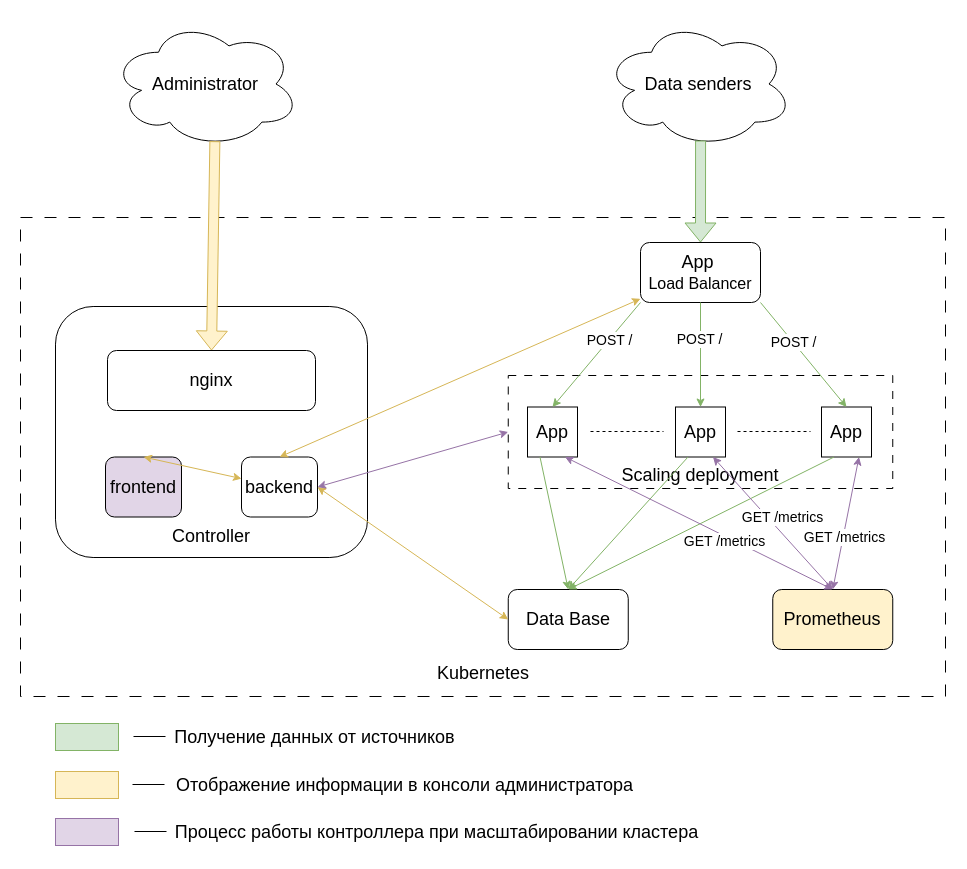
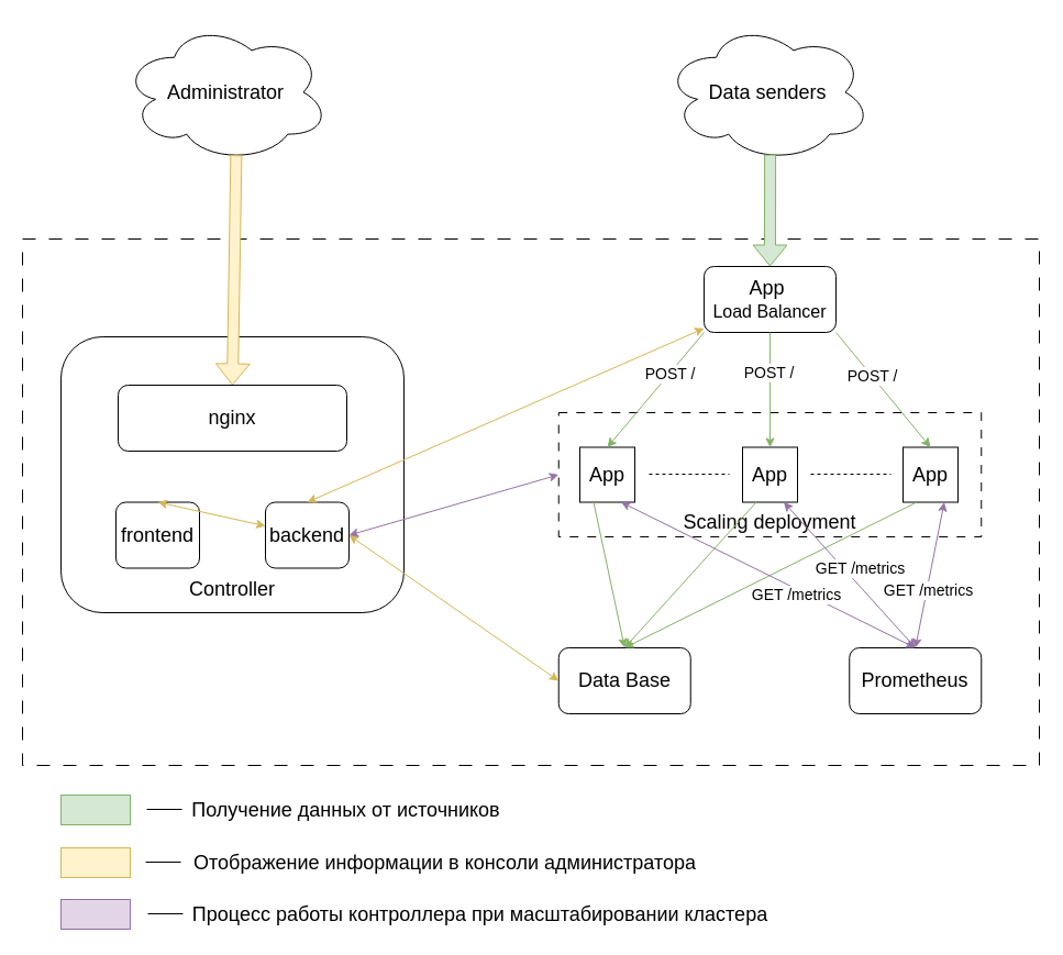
  <mxCell id="0" />
  <mxCell id="1" parent="0" />
  <mxCell id="2" value="" style="rounded=0;whiteSpace=wrap;html=1;dashed=1;dashPattern=12 12;" parent="1" vertex="1"><mxGeometry x="20" y="217" width="925" height="479" as="geometry" /></mxCell>
  <mxCell id="3" value="&lt;font style=&quot;font-size: 18px;&quot;&gt;App&amp;nbsp;&lt;/font&gt;&lt;div&gt;&lt;span style=&quot;background-color: initial;&quot;&gt;&lt;font size=&quot;3&quot;&gt;Load Balancer&lt;/font&gt;&lt;/span&gt;&lt;br&gt;&lt;/div&gt;" style="rounded=1;whiteSpace=wrap;html=1;" parent="1" vertex="1"><mxGeometry x="640" y="242" width="120" height="60" as="geometry" /></mxCell>
  <mxCell id="4" value="" style="rounded=0;whiteSpace=wrap;html=1;dashed=1;dashPattern=8 8;" parent="1" vertex="1"><mxGeometry x="507.75" y="375" width="384.5" height="113" as="geometry" /></mxCell>
  <mxCell id="5" value="&lt;font style=&quot;font-size: 18px;&quot;&gt;Scaling deployment&lt;/font&gt;" style="text;html=1;align=center;verticalAlign=middle;whiteSpace=wrap;rounded=0;" parent="1" vertex="1"><mxGeometry x="613" y="460" width="174" height="30" as="geometry" /></mxCell>
  <mxCell id="6" value="&lt;font style=&quot;font-size: 18px;&quot;&gt;App&lt;/font&gt;" style="whiteSpace=wrap;html=1;aspect=fixed;" parent="1" vertex="1"><mxGeometry x="675" y="406.5" width="50" height="50" as="geometry" /></mxCell>
  <mxCell id="7" value="&lt;font style=&quot;font-size: 18px;&quot;&gt;App&lt;/font&gt;" style="whiteSpace=wrap;html=1;aspect=fixed;" parent="1" vertex="1"><mxGeometry x="527" y="406.5" width="50" height="50" as="geometry" /></mxCell>
  <mxCell id="8" value="&lt;font style=&quot;font-size: 18px;&quot;&gt;App&lt;/font&gt;" style="whiteSpace=wrap;html=1;aspect=fixed;" parent="1" vertex="1"><mxGeometry x="821" y="406.5" width="50" height="50" as="geometry" /></mxCell>
  <mxCell id="9" value="" style="endArrow=none;dashed=1;html=1;rounded=0;exitX=1;exitY=0.5;exitDx=0;exitDy=0;" parent="1" edge="1"><mxGeometry width="50" height="50" relative="1" as="geometry"><mxPoint x="590" y="431" as="sourcePoint" /><mxPoint x="663" y="431" as="targetPoint" /></mxGeometry></mxCell>
  <mxCell id="10" value="" style="endArrow=none;dashed=1;html=1;rounded=0;exitX=1;exitY=0.5;exitDx=0;exitDy=0;" parent="1" edge="1"><mxGeometry width="50" height="50" relative="1" as="geometry"><mxPoint x="737" y="431" as="sourcePoint" /><mxPoint x="810" y="431" as="targetPoint" /></mxGeometry></mxCell>
  <mxCell id="11" value="" style="endArrow=classic;html=1;rounded=0;exitX=0;exitY=1;exitDx=0;exitDy=0;entryX=0.5;entryY=0;entryDx=0;entryDy=0;fillColor=#d5e8d4;strokeColor=#82b366;" parent="1" source="3" target="7" edge="1"><mxGeometry width="50" height="50" relative="1" as="geometry"><mxPoint x="471" y="567" as="sourcePoint" /><mxPoint x="521" y="517" as="targetPoint" /></mxGeometry></mxCell>
  <mxCell id="12" value="POST /" style="edgeLabel;html=1;align=center;verticalAlign=middle;resizable=0;points=[];fontSize=14;" vertex="1" connectable="0" parent="11"><mxGeometry x="-0.301" y="1" relative="1" as="geometry"><mxPoint x="-1" as="offset" /></mxGeometry></mxCell>
  <mxCell id="13" value="" style="endArrow=classic;html=1;rounded=0;exitX=0.5;exitY=1;exitDx=0;exitDy=0;entryX=0.5;entryY=0;entryDx=0;entryDy=0;fillColor=#d5e8d4;strokeColor=#82b366;" parent="1" source="3" target="6" edge="1"><mxGeometry width="50" height="50" relative="1" as="geometry"><mxPoint x="471" y="567" as="sourcePoint" /><mxPoint x="521" y="517" as="targetPoint" /></mxGeometry></mxCell>
  <mxCell id="14" value="&lt;font style=&quot;font-size: 14px;&quot;&gt;POST /&lt;/font&gt;" style="edgeLabel;html=1;align=center;verticalAlign=middle;resizable=0;points=[];" vertex="1" connectable="0" parent="13"><mxGeometry x="-0.254" y="-1" relative="1" as="geometry"><mxPoint x="-1" y="-3" as="offset" /></mxGeometry></mxCell>
  <mxCell id="15" value="" style="endArrow=classic;html=1;rounded=0;exitX=1;exitY=1;exitDx=0;exitDy=0;entryX=0.5;entryY=0;entryDx=0;entryDy=0;fillColor=#d5e8d4;strokeColor=#82b366;" parent="1" source="3" target="8" edge="1"><mxGeometry width="50" height="50" relative="1" as="geometry"><mxPoint x="802" y="333" as="sourcePoint" /><mxPoint x="852" y="283" as="targetPoint" /></mxGeometry></mxCell>
  <mxCell id="16" value="&lt;font style=&quot;font-size: 14px;&quot;&gt;POST /&lt;/font&gt;" style="edgeLabel;html=1;align=center;verticalAlign=middle;resizable=0;points=[];" vertex="1" connectable="0" parent="15"><mxGeometry x="-0.315" relative="1" as="geometry"><mxPoint x="3" y="4" as="offset" /></mxGeometry></mxCell>
  <mxCell id="17" value="&lt;span style=&quot;background-color: rgb(255, 255, 255);&quot;&gt;&lt;font style=&quot;font-size: 18px;&quot;&gt;Data Base&lt;/font&gt;&lt;/span&gt;" style="rounded=1;whiteSpace=wrap;html=1;" parent="1" vertex="1"><mxGeometry x="507.75" y="589" width="120" height="60" as="geometry" /></mxCell>
  <mxCell id="18" value="" style="endArrow=classic;html=1;rounded=0;exitX=0.25;exitY=1;exitDx=0;exitDy=0;entryX=0.5;entryY=0;entryDx=0;entryDy=0;fillColor=#d5e8d4;strokeColor=#82b366;" parent="1" source="7" target="17" edge="1"><mxGeometry width="50" height="50" relative="1" as="geometry"><mxPoint x="471" y="567" as="sourcePoint" /><mxPoint x="521" y="517" as="targetPoint" /></mxGeometry></mxCell>
  <mxCell id="19" value="" style="endArrow=classic;html=1;rounded=0;entryX=0.5;entryY=0;entryDx=0;entryDy=0;exitX=0.25;exitY=1;exitDx=0;exitDy=0;fillColor=#d5e8d4;strokeColor=#82b366;" parent="1" source="6" target="17" edge="1"><mxGeometry width="50" height="50" relative="1" as="geometry"><mxPoint x="471" y="567" as="sourcePoint" /><mxPoint x="521" y="517" as="targetPoint" /></mxGeometry></mxCell>
  <mxCell id="20" value="" style="endArrow=classic;html=1;rounded=0;entryX=0.5;entryY=0;entryDx=0;entryDy=0;exitX=0.25;exitY=1;exitDx=0;exitDy=0;fillColor=#d5e8d4;strokeColor=#82b366;" parent="1" source="8" target="17" edge="1"><mxGeometry width="50" height="50" relative="1" as="geometry"><mxPoint x="687" y="611" as="sourcePoint" /><mxPoint x="737" y="561" as="targetPoint" /></mxGeometry></mxCell>
  <mxCell id="21" value="" style="rounded=1;whiteSpace=wrap;html=1;" parent="1" vertex="1"><mxGeometry x="55" y="306" width="312" height="251" as="geometry" /></mxCell>
  <mxCell id="22" value="&lt;font style=&quot;font-size: 18px;&quot;&gt;Controller&lt;/font&gt;" style="text;html=1;align=center;verticalAlign=middle;whiteSpace=wrap;rounded=0;" parent="1" vertex="1"><mxGeometry x="181" y="521" width="60" height="30" as="geometry" /></mxCell>
  <mxCell id="23" value="&lt;font style=&quot;font-size: 18px;&quot;&gt;nginx&lt;/font&gt;" style="rounded=1;whiteSpace=wrap;html=1;" parent="1" vertex="1"><mxGeometry x="107" y="350" width="208" height="60" as="geometry" /></mxCell>
- <mxCell id="24" value="&lt;font style=&quot;font-size: 18px;&quot;&gt;frontend&lt;/font&gt;" style="rounded=1;whiteSpace=wrap;html=1;fillColor=#e1d5e7;" parent="1" vertex="1"><mxGeometry x="105" y="456.5" width="76" height="60" as="geometry" /></mxCell>
+ <mxCell id="24" value="&lt;font style=&quot;font-size: 18px;&quot;&gt;frontend&lt;/font&gt;" style="rounded=1;whiteSpace=wrap;html=1;" parent="1" vertex="1"><mxGeometry x="105" y="456.5" width="76" height="60" as="geometry" /></mxCell>
  <mxCell id="25" value="&lt;font style=&quot;font-size: 18px;&quot;&gt;backend&lt;/font&gt;" style="rounded=1;whiteSpace=wrap;html=1;" parent="1" vertex="1"><mxGeometry x="241" y="456.5" width="76" height="60" as="geometry" /></mxCell>
  <mxCell id="26" value="" style="endArrow=classic;startArrow=classic;html=1;rounded=0;exitX=0.5;exitY=0;exitDx=0;exitDy=0;fillColor=#fff2cc;strokeColor=#d6b656;" parent="1" source="25" target="3" edge="1"><mxGeometry width="50" height="50" relative="1" as="geometry"><mxPoint x="123" y="654" as="sourcePoint" /><mxPoint x="206" y="417" as="targetPoint" /></mxGeometry></mxCell>
  <mxCell id="27" value="" style="endArrow=classic;startArrow=classic;html=1;rounded=0;exitX=0.5;exitY=0;exitDx=0;exitDy=0;fillColor=#fff2cc;strokeColor=#d6b656;" parent="1" source="24" target="25" edge="1"><mxGeometry width="50" height="50" relative="1" as="geometry"><mxPoint x="162" y="688" as="sourcePoint" /><mxPoint x="212" y="638" as="targetPoint" /></mxGeometry></mxCell>
- <mxCell id="28" value="&lt;font style=&quot;font-size: 18px;&quot;&gt;Prometheus&lt;/font&gt;" style="rounded=1;whiteSpace=wrap;html=1;fillColor=#fff2cc;" parent="1" vertex="1"><mxGeometry x="772.25" y="589" width="120" height="60" as="geometry" /></mxCell>
+ <mxCell id="28" value="&lt;font style=&quot;font-size: 18px;&quot;&gt;Prometheus&lt;/font&gt;" style="rounded=1;whiteSpace=wrap;html=1;" parent="1" vertex="1"><mxGeometry x="772.25" y="589" width="120" height="60" as="geometry" /></mxCell>
  <mxCell id="29" value="" style="endArrow=classic;startArrow=classic;html=1;rounded=0;entryX=0.75;entryY=1;entryDx=0;entryDy=0;exitX=0.5;exitY=0;exitDx=0;exitDy=0;fillColor=#e1d5e7;strokeColor=#9673a6;" parent="1" source="28" target="8" edge="1"><mxGeometry width="50" height="50" relative="1" as="geometry"><mxPoint x="649" y="738" as="sourcePoint" /><mxPoint x="699" y="688" as="targetPoint" /></mxGeometry></mxCell>
  <mxCell id="30" value="&lt;font style=&quot;font-size: 14px;&quot;&gt;GET /metrics&lt;/font&gt;" style="edgeLabel;html=1;align=center;verticalAlign=middle;resizable=0;points=[];" vertex="1" connectable="0" parent="29"><mxGeometry x="-0.2" y="-1" relative="1" as="geometry"><mxPoint as="offset" /></mxGeometry></mxCell>
  <mxCell id="31" value="" style="endArrow=classic;startArrow=classic;html=1;rounded=0;entryX=0.75;entryY=1;entryDx=0;entryDy=0;exitX=0.5;exitY=0;exitDx=0;exitDy=0;fillColor=#e1d5e7;strokeColor=#9673a6;" parent="1" source="28" target="6" edge="1"><mxGeometry width="50" height="50" relative="1" as="geometry"><mxPoint x="656" y="779" as="sourcePoint" /><mxPoint x="706" y="729" as="targetPoint" /></mxGeometry></mxCell>
  <mxCell id="32" value="&lt;font style=&quot;font-size: 14px;&quot;&gt;GET /metrics&lt;/font&gt;" style="edgeLabel;html=1;align=center;verticalAlign=middle;resizable=0;points=[];" vertex="1" connectable="0" parent="31"><mxGeometry x="-0.108" relative="1" as="geometry"><mxPoint x="3" y="-13" as="offset" /></mxGeometry></mxCell>
  <mxCell id="33" value="" style="endArrow=classic;startArrow=classic;html=1;rounded=0;entryX=0.75;entryY=1;entryDx=0;entryDy=0;exitX=0.5;exitY=0;exitDx=0;exitDy=0;fillColor=#e1d5e7;strokeColor=#9673a6;" parent="1" source="28" target="7" edge="1"><mxGeometry width="50" height="50" relative="1" as="geometry"><mxPoint x="472" y="761" as="sourcePoint" /><mxPoint x="522" y="711" as="targetPoint" /></mxGeometry></mxCell>
  <mxCell id="34" value="&lt;font style=&quot;font-size: 14px;&quot;&gt;GET /metrics&lt;/font&gt;" style="edgeLabel;html=1;align=center;verticalAlign=middle;resizable=0;points=[];" vertex="1" connectable="0" parent="33"><mxGeometry x="-0.191" y="1" relative="1" as="geometry"><mxPoint y="4" as="offset" /></mxGeometry></mxCell>
  <mxCell id="35" value="" style="endArrow=classic;startArrow=classic;html=1;rounded=0;entryX=0;entryY=0.5;entryDx=0;entryDy=0;exitX=1;exitY=0.5;exitDx=0;exitDy=0;fillColor=#fff2cc;strokeColor=#d6b656;" parent="1" source="25" target="17" edge="1"><mxGeometry width="50" height="50" relative="1" as="geometry"><mxPoint x="399" y="660" as="sourcePoint" /><mxPoint x="449" y="610" as="targetPoint" /></mxGeometry></mxCell>
  <mxCell id="36" value="" style="endArrow=classic;startArrow=classic;html=1;rounded=0;entryX=0;entryY=0.5;entryDx=0;entryDy=0;exitX=1;exitY=0.5;exitDx=0;exitDy=0;fillColor=#e1d5e7;strokeColor=#9673a6;" parent="1" source="25" target="4" edge="1"><mxGeometry width="50" height="50" relative="1" as="geometry"><mxPoint x="403" y="481" as="sourcePoint" /><mxPoint x="453" y="431" as="targetPoint" /></mxGeometry></mxCell>
  <mxCell id="37" value="&lt;font style=&quot;font-size: 18px;&quot;&gt;Data senders&lt;/font&gt;" style="ellipse;shape=cloud;whiteSpace=wrap;html=1;" parent="1" vertex="1"><mxGeometry x="604" y="20" width="188" height="127" as="geometry" /></mxCell>
  <mxCell id="38" value="&lt;font style=&quot;font-size: 18px;&quot;&gt;Administrator&lt;/font&gt;" style="ellipse;shape=cloud;whiteSpace=wrap;html=1;" parent="1" vertex="1"><mxGeometry x="111" y="20" width="188" height="127" as="geometry" /></mxCell>
  <mxCell id="39" value="" style="shape=flexArrow;endArrow=classic;html=1;rounded=0;exitX=0.55;exitY=0.95;exitDx=0;exitDy=0;exitPerimeter=0;entryX=0.5;entryY=0;entryDx=0;entryDy=0;fillColor=#fff2cc;strokeColor=#d6b656;" parent="1" source="38" target="23" edge="1"><mxGeometry width="50" height="50" relative="1" as="geometry"><mxPoint x="212" y="242" as="sourcePoint" /><mxPoint x="262" y="192" as="targetPoint" /></mxGeometry></mxCell>
  <mxCell id="40" value="" style="shape=flexArrow;endArrow=classic;html=1;rounded=0;entryX=0.5;entryY=0;entryDx=0;entryDy=0;exitX=0.511;exitY=0.945;exitDx=0;exitDy=0;exitPerimeter=0;fillColor=#d5e8d4;strokeColor=#82b366;" parent="1" source="37" target="3" edge="1"><mxGeometry width="50" height="50" relative="1" as="geometry"><mxPoint x="481" y="248" as="sourcePoint" /><mxPoint x="531" y="198" as="targetPoint" /></mxGeometry></mxCell>
  <mxCell id="41" value="" style="rounded=0;whiteSpace=wrap;html=1;fillColor=#d5e8d4;strokeColor=#82b366;" parent="1" vertex="1"><mxGeometry x="55" y="723" width="63" height="27" as="geometry" /></mxCell>
  <mxCell id="42" value="" style="rounded=0;whiteSpace=wrap;html=1;fillColor=#e1d5e7;strokeColor=#9673a6;" parent="1" vertex="1"><mxGeometry x="55" y="818" width="63" height="27" as="geometry" /></mxCell>
  <mxCell id="43" value="" style="rounded=0;whiteSpace=wrap;html=1;fillColor=#fff2cc;strokeColor=#d6b656;" parent="1" vertex="1"><mxGeometry x="55" y="771" width="63" height="27" as="geometry" /></mxCell>
  <mxCell id="44" value="&lt;font style=&quot;font-size: 18px;&quot;&gt;Получение данных от источников&lt;/font&gt;" style="text;html=1;align=center;verticalAlign=middle;whiteSpace=wrap;rounded=0;" parent="1" vertex="1"><mxGeometry x="155" y="721.5" width="319" height="30" as="geometry" /></mxCell>
  <mxCell id="45" value="&lt;font style=&quot;font-size: 18px;&quot;&gt;Отображение информации в консоли администратора&lt;/font&gt;" style="text;html=1;align=center;verticalAlign=middle;whiteSpace=wrap;rounded=0;" parent="1" vertex="1"><mxGeometry x="155" y="769.5" width="499" height="30" as="geometry" /></mxCell>
  <mxCell id="46" value="&lt;font style=&quot;font-size: 18px;&quot;&gt;Процесс работы контроллера при масштабировании кластера&lt;/font&gt;" style="text;html=1;align=center;verticalAlign=middle;whiteSpace=wrap;rounded=0;" parent="1" vertex="1"><mxGeometry x="155" y="816.5" width="563" height="30" as="geometry" /></mxCell>
  <mxCell id="47" value="" style="endArrow=none;html=1;rounded=0;" parent="1" edge="1"><mxGeometry width="50" height="50" relative="1" as="geometry"><mxPoint x="133" y="736" as="sourcePoint" /><mxPoint x="165" y="736" as="targetPoint" /></mxGeometry></mxCell>
  <mxCell id="48" value="" style="endArrow=none;html=1;rounded=0;" parent="1" edge="1"><mxGeometry width="50" height="50" relative="1" as="geometry"><mxPoint x="134" y="831" as="sourcePoint" /><mxPoint x="166" y="831" as="targetPoint" /></mxGeometry></mxCell>
  <mxCell id="49" value="" style="endArrow=none;html=1;rounded=0;" parent="1" edge="1"><mxGeometry width="50" height="50" relative="1" as="geometry"><mxPoint x="132" y="784" as="sourcePoint" /><mxPoint x="164" y="784" as="targetPoint" /></mxGeometry></mxCell>
- <mxCell id="50" value="&lt;font style=&quot;font-size: 18px;&quot;&gt;Kubernetes&lt;/font&gt;" style="text;html=1;align=center;verticalAlign=middle;whiteSpace=wrap;rounded=0;" parent="1" vertex="1"><mxGeometry x="452.5" y="658" width="60" height="30" as="geometry" /></mxCell>
